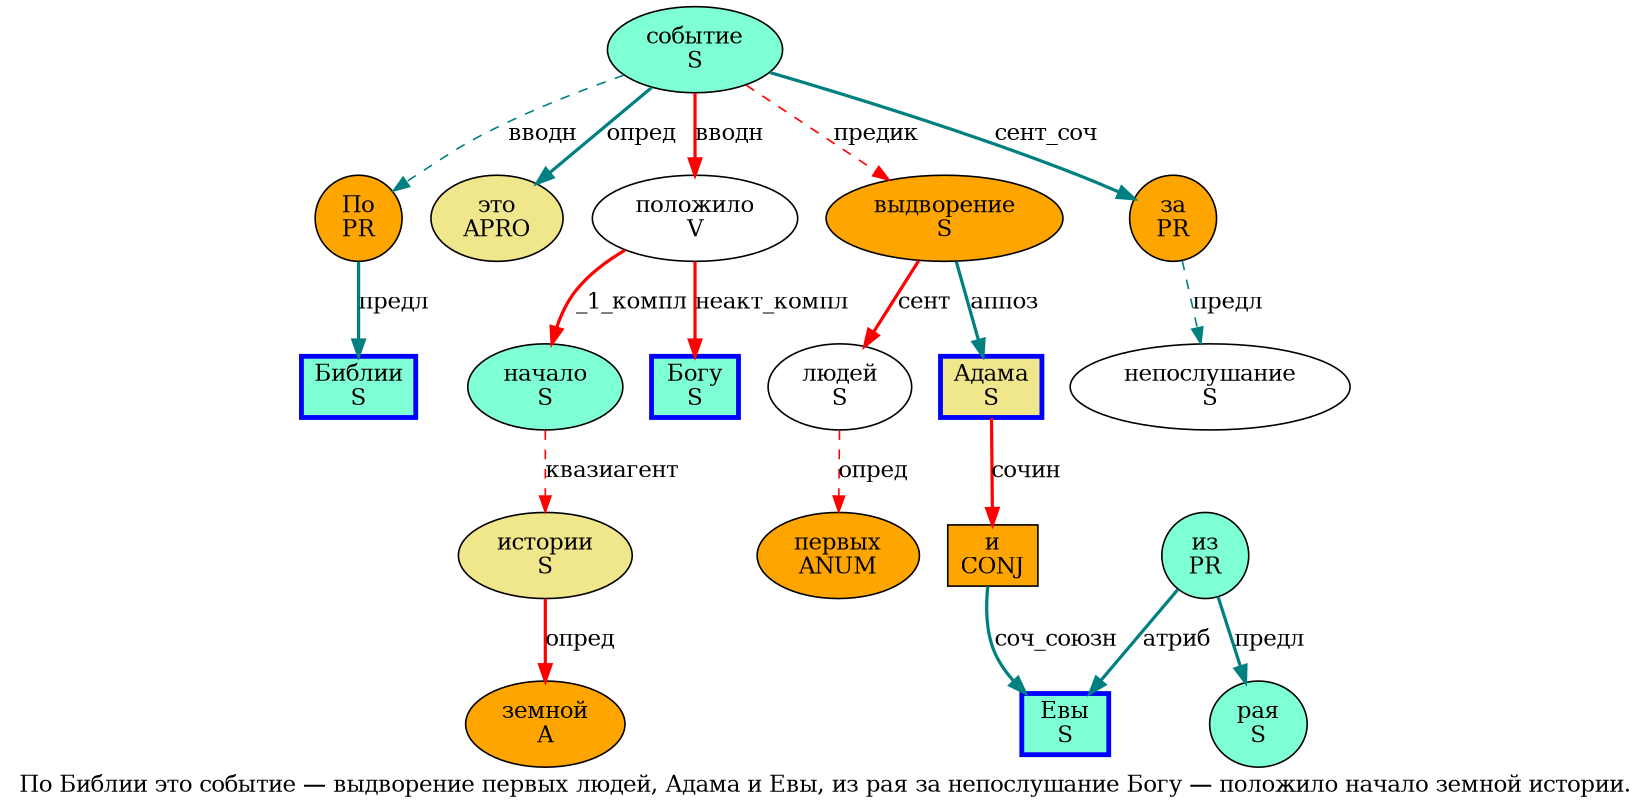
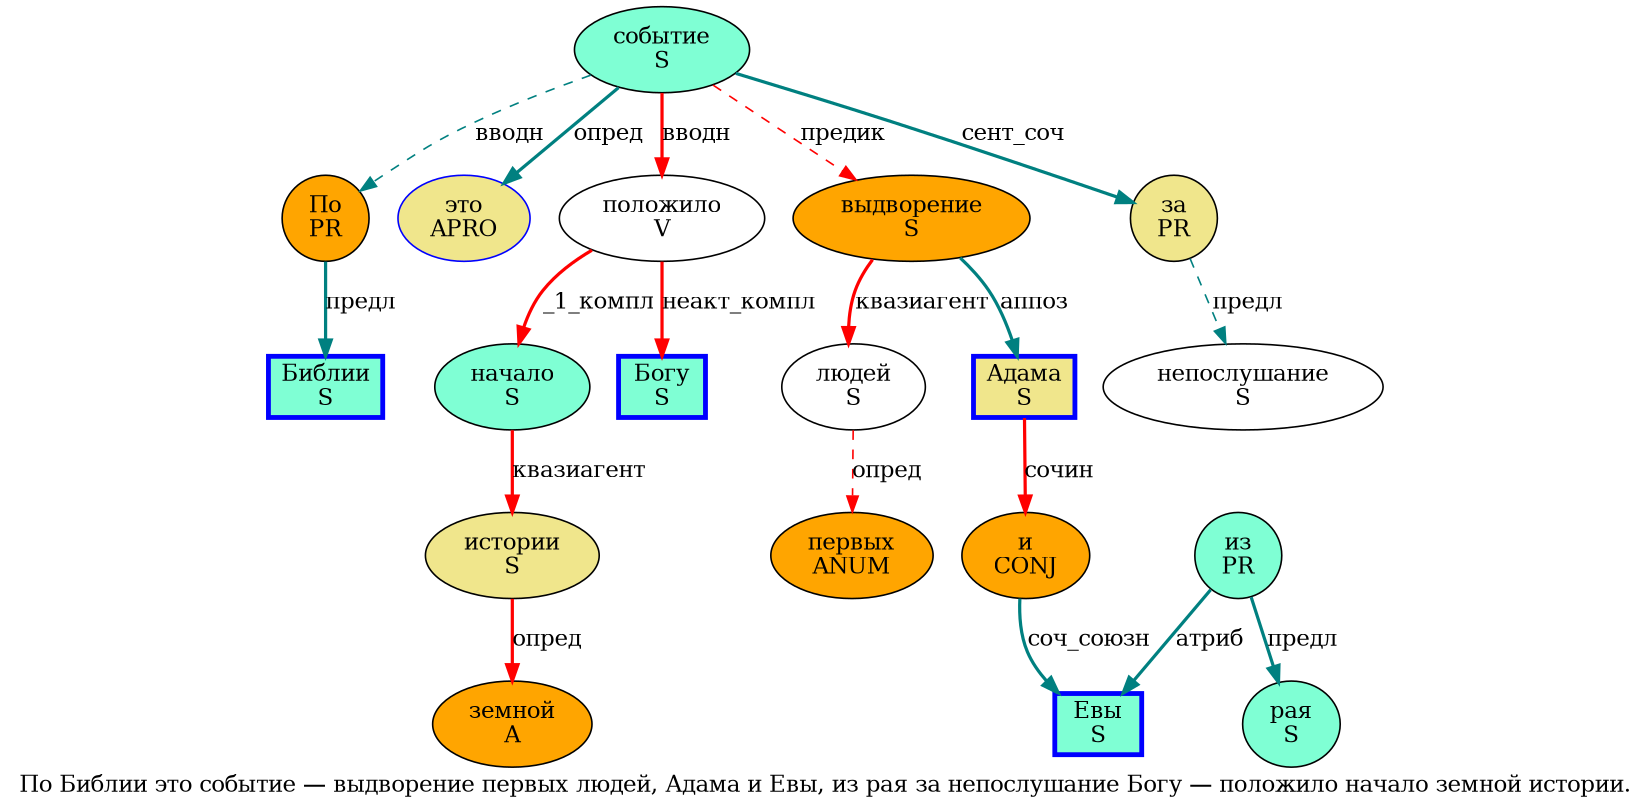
  digraph {
    label="По Библии это событие — выдворение первых людей, Адама и Евы, из рая за непослушание Богу — положило начало земной истории."
    node [fillcolor=aquamarine penwidth=1 shape=ellipse style=filled]
    edge [color=teal style=bold]
    n1 [fillcolor=orange label="По\nPR"]
    n2 [color=blue label="Библии\nS" penwidth=3 shape=box]
-   n3 [fillcolor=khaki label="это\nAPRO"]
+   n3 [fillcolor=khaki label="это\nAPRO" color=blue]
    n4 [label="событие\nS"]
    n5 [fillcolor=orange label="выдворение\nS"]
-   n6 [fillcolor=orange label="за\nPR"]
+   n6 [fillcolor=khaki label="за\nPR"]
    n7 [fillcolor=white label="положило\nV"]
    n8 [fillcolor=white label="людей\nS"]
    n9 [color=blue fillcolor=khaki label="Адама\nS" penwidth=3 shape=box]
    n10 [fillcolor=white label="непослушание\nS"]
    n11 [color=blue label="Богу\nS" penwidth=3 shape=box]
    n12 [label="начало\nS"]
    n13 [fillcolor=orange label="первых\nANUM"]
-   n14 [fillcolor=orange label="и\nCONJ" shape=box]
+   n14 [fillcolor=orange label="и\nCONJ"]
    n15 [color=blue label="Евы\nS" penwidth=3 shape=box]
    n16 [label="из\nPR"]
    n17 [label="рая\nS"]
    n18 [fillcolor=khaki label="истории\nS"]
    n19 [fillcolor=orange label="земной\nA"]
    n1 -> n2 [label="предл"]
    n4 -> n1 [label="вводн" style=dashed]
    n4 -> n3 [label="опред"]
    n4 -> n5 [color=red label="предик" style=dashed]
    n4 -> n6 [label="сент_соч"]
    n4 -> n7 [color=red label="вводн"]
-   n5 -> n8 [color=red label="сент"]
+   n5 -> n8 [color=red label="квазиагент"]
    n5 -> n9 [label="аппоз"]
    n6 -> n10 [label="предл" style=dashed]
    n7 -> n11 [color=red label="неакт_компл"]
    n7 -> n12 [color=red label="_1_компл"]
    n8 -> n13 [color=red label="опред" style=dashed]
    n9 -> n14 [color=red label="сочин"]
-   n12 -> n18 [color=red label="квазиагент" style=dashed]
+   n12 -> n18 [color=red label="квазиагент"]
    n14 -> n15 [label="соч_союзн"]
    n16 -> n15 [label="атриб"]
    n16 -> n17 [label="предл"]
    n18 -> n19 [color=red label="опред"]
  }
